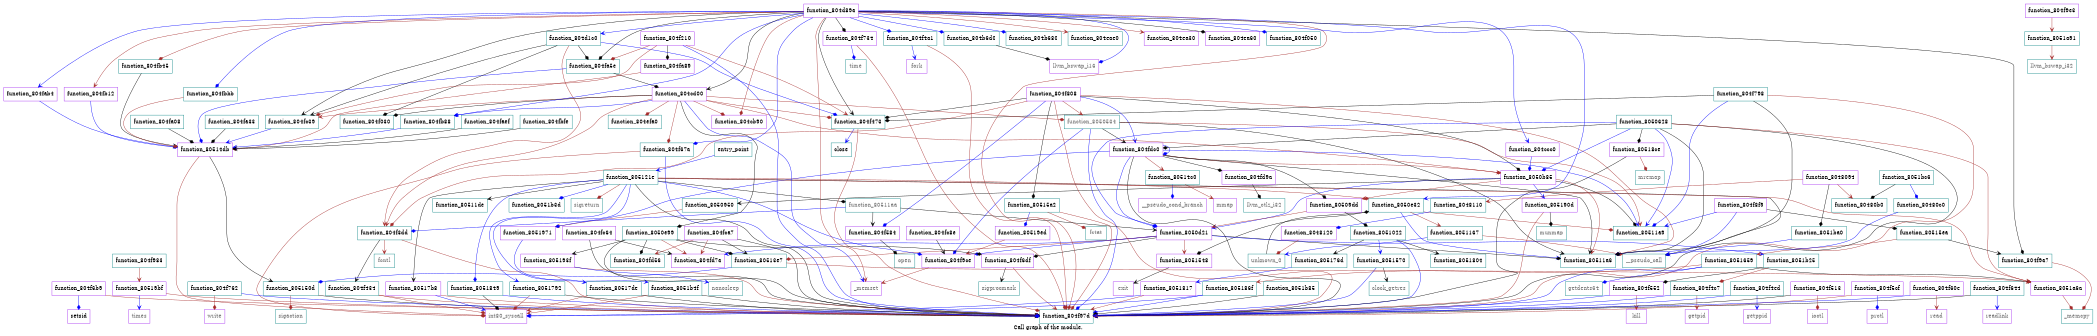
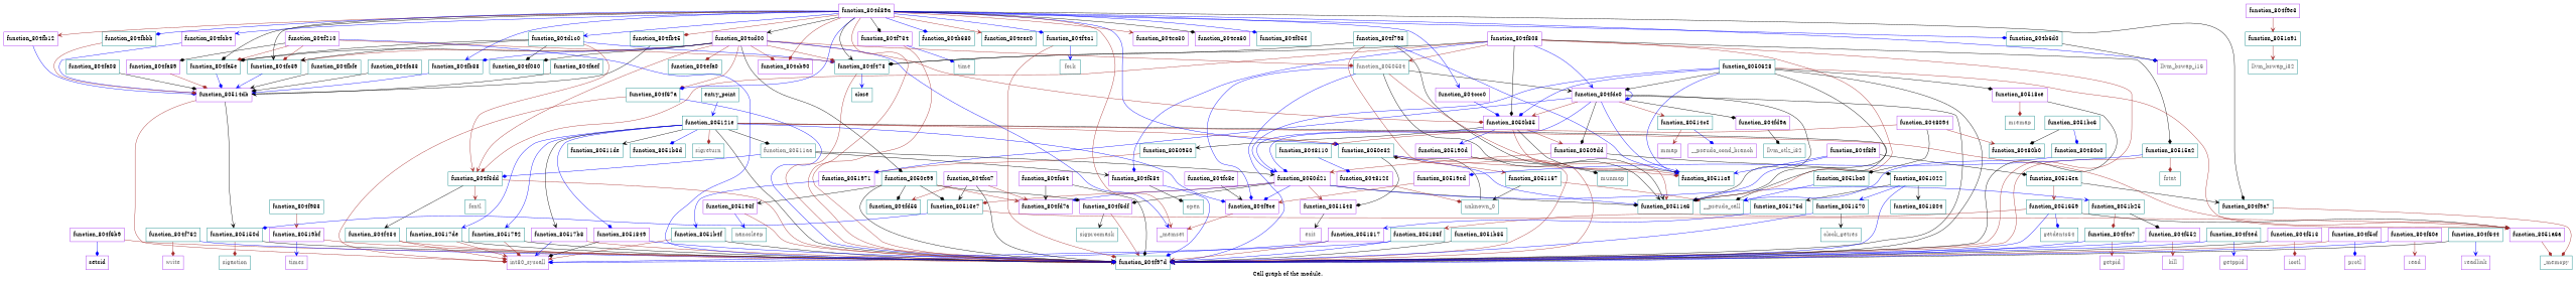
  digraph {
    label="Call graph of the module."
    node [color=teal shape=record]
    edge [arrowhead=diamond color=brown]
    n1 [label="{function_804f644}"]
    n2 [label="{function_804f97d}"]
    n3 [color=purple fontcolor=gray50 label="{readlink}"]
    n4 [label="{function_80511a9}"]
    n5 [color=purple label="{function_804fd7a}"]
    n6 [label="{function_804fa5e}"]
    n7 [color=purple label="{function_80514db}"]
    n8 [color=purple fontcolor=gray50 label="{int80_syscall}"]
    n9 [label="{function_805150d}"]
    n10 [label="{function_804f67a}"]
    n11 [color=purple label="{function_804f6b9}"]
    n12 [color=purple fontcolor=black label="{setsid}"]
    n13 [color=purple label="{function_804f6df}"]
    n14 [fontcolor=gray50 label="{sigprocmask}"]
    n15 [label="{function_80511a6}"]
    n16 [color=purple label="{function_804f734}"]
    n17 [fontcolor=gray50 label="{time}"]
    n18 [label="{function_8051167}"]
    n19 [fontcolor=gray50 label="{unknown_0}"]
    n20 [fontcolor=gray50 label="{__pseudo_call}"]
    n21 [label="{function_8050e32}"]
    n22 [label="{function_804f762}"]
    n23 [color=purple fontcolor=gray50 label="{write}"]
    n24 [label="{function_804f798}"]
    n25 [label="{function_804f473}"]
    n26 [color=purple label="{function_8050b85}"]
    n27 [color=purple label="{function_80509dd}"]
    n28 [color=purple label="{function_8050d21}"]
    n29 [label="{function_8050950}"]
    n30 [color=purple label="{function_805190d}"]
    n31 [fontcolor=black label="{close}"]
    n32 [color=purple label="{function_804f808}"]
    n33 [color=purple label="{function_804fdc0}"]
    n34 [fontcolor=gray50 label="{function_8050534}"]
    n35 [label="{function_80515a2}"]
    n36 [label="{function_804f3dd}"]
    n37 [color=purple label="{function_804f584}"]
    n38 [color=purple label="{function_804fd9a}"]
    n39 [label="{function_80514c0}"]
    n40 [color=purple label="{function_8051971}"]
    n41 [color=purple label="{function_804f9ce}"]
    n42 [color=purple label="{function_80519ed}"]
    n43 [fontcolor=gray50 label="{fstat}"]
    n44 [fontcolor=gray50 label="{fcntl}"]
    n45 [label="{function_804f434}"]
    n46 [fontcolor=gray50 label="{open}"]
    n47 [label="{function_80511de}"]
    n48 [color=purple label="{function_804f9e3}"]
    n49 [label="{function_8051a91}"]
    n50 [fontcolor=gray50 label="{llvm_bswap_i32}"]
    n51 [label="{function_804fc39}"]
    n52 [fontcolor=gray50 label="{llvm_ctlz_i32}"]
    n53 [color=purple label="{function_804fa89}"]
    n54 [color=purple label="{function_804f8f9}"]
    n55 [label="{function_80515ea}"]
    n56 [label="{function_804f9a7}"]
    n57 [label="{function_8051659}"]
    n58 [color=purple label="{function_8051548}"]
    n59 [color=purple fontcolor=gray50 label="{exit}"]
    n60 [label="{function_804f983}"]
    n61 [color=purple label="{function_80519bf}"]
    n62 [color=purple fontcolor=gray50 label="{times}"]
    n63 [label="{function_8051022}"]
    n64 [label="{function_8051570}"]
    n65 [label="{function_805176d}"]
    n66 [label="{function_8051804}"]
    n67 [fontcolor=gray50 label="{clock_getres}"]
    n68 [color=purple label="{function_8051817}"]
    n69 [color=purple label="{function_804fc64}"]
    n70 [color=purple fontcolor=gray50 label="{mmap}"]
    n71 [color=purple fontcolor=gray50 label="{__pseudo_cond_branch}"]
    n72 [label="{function_8051b4f}"]
    n73 [label="{function_80513e7}"]
    n74 [label="{function_8051b25}"]
    n75 [color=purple label="{function_804fab4}"]
    n76 [color=purple fontcolor=gray50 label="{_memset}"]
    n77 [label="{function_804faef}"]
    n78 [color=purple label="{function_804fb12}"]
    n79 [fontcolor=gray50 label="{_memcpy}"]
    n80 [color=purple label="{function_804fc8e}"]
    n81 [label="{function_8050628}"]
    n82 [color=purple label="{function_80518ce}"]
    n83 [color=purple label="{function_8051a6a}"]
    n84 [fontcolor=gray50 label="{mremap}"]
    n85 [label="{function_804fb45}"]
    n86 [label="{function_804fa08}"]
    n87 [color=purple label="{function_804fca7}"]
    n88 [label="{function_804fd56}"]
    n89 [label="{function_804fb88}"]
    n90 [label="{function_804fbbb}"]
    n91 [fontcolor=gray50 label="{function_80511aa}"]
    n92 [fontcolor=gray50 label="{munmap}"]
    n93 [label="{function_804fbfe}"]
    n94 [label="{function_8050e99}"]
    n95 [color=purple label="{function_805193f}"]
    n96 [fontcolor=gray50 label="{nanosleep}"]
    n97 [label="{function_805121e}"]
    n98 [label="{function_8051792}"]
    n99 [color=purple label="{function_80517b8}"]
    n100 [label="{function_80517de}"]
-   n101 [label="{function_8051849}"]
+   n101 [color=purple label="{function_8051849}"]
    n102 [label="{function_8051b3d}"]
    n103 [fontcolor=gray50 label="{sigreturn}"]
    n104 [fontcolor=gray50 label="{sigaction}"]
    n105 [label="{function_805186f}"]
    n106 [fontcolor=gray50 label="{getdents64}"]
    n107 [label="{function_804f4c7}"]
    n108 [color=purple label="{function_804f552}"]
    n109 [color=purple fontcolor=gray50 label="{getpid}"]
    n110 [color=purple fontcolor=gray50 label="{kill}"]
    n111 [label="{function_8051b85}"]
    n112 [label="{function_8051ba0}"]
    n113 [label="{function_8051bc6}"]
    n114 [label="{function_80480b0}"]
    n115 [label="{function_80480c0}"]
    n116 [color=purple fontcolor=gray50 label="{llvm_bswap_i16}"]
-   n117 [color=purple fontcolor=gray50 label="{fork}"]
+   n117 [fontcolor=gray50 label="{fork}"]
    n118 [color=purple fontcolor=gray50 label="{getppid}"]
    n119 [color=purple fontcolor=gray50 label="{ioctl}"]
    n120 [color=purple fontcolor=gray50 label="{prctl}"]
    n121 [color=purple fontcolor=gray50 label="{read}"]
    n122 [label="{function_804fa33}"]
    n123 [color=purple label="{function_8048094}"]
    n124 [label="{function_8048110}"]
    n125 [color=purple label="{function_8048120}"]
    n126 [label="{entry_point}"]
    n127 [label="{function_804b680}"]
    n128 [label="{function_804eae0}"]
    n129 [label="{function_804b6d0}"]
    n130 [color=purple label="{function_804cb90}"]
    n131 [color=purple label="{function_804ccc0}"]
    n132 [color=purple label="{function_804cd00}"]
    n133 [label="{function_804efa0}"]
    n134 [label="{function_804f030}"]
    n135 [label="{function_804d1c0}"]
    n136 [color=purple label="{function_804d89a}"]
    n137 [color=purple label="{function_804ea30}"]
    n138 [color=purple label="{function_804ea60}"]
    n139 [label="{function_804f050}"]
    n140 [label="{function_804f4a1}"]
    n141 [color=purple label="{function_804f210}"]
    n142 [label="{function_804f4ed}"]
    n143 [color=purple label="{function_804f513}"]
    n144 [color=purple label="{function_804f5cf}"]
    n145 [color=purple label="{function_804f60e}"]
    n1 -> n2 [arrowhead=vee color=black]
    n1 -> n3 [arrowhead=vee color=blue]
    n6 -> n7 [color=blue]
    n7 -> n8
    n7 -> n9 [arrowhead=vee color=black]
    n9 -> n2 [color=black]
    n9 -> n104
    n10 -> n2 [color=blue]
    n10 -> n8
    n11 -> n2 [arrowhead=vee]
    n11 -> n12 [color=blue]
    n13 -> n2 [arrowhead=vee]
    n13 -> n14 [arrowhead=vee color=black]
    n16 -> n2
    n16 -> n17 [color=blue]
-   n18 -> n19 [arrowhead=vee color=blue]
+   n18 -> n19 [arrowhead=vee color=black]
    n18 -> n20
    n19 -> n21 [color=black]
    n21 -> n4
    n21 -> n15 [arrowhead=vee color=blue]
    n21 -> n18 [arrowhead=vee]
    n21 -> n58 [color=black]
    n22 -> n2 [color=blue]
    n22 -> n23
    n24 -> n2 [arrowhead=vee]
    n24 -> n4 [color=blue]
    n24 -> n15 [arrowhead=vee color=black]
    n24 -> n25 [color=black]
    n25 -> n2
    n25 -> n31 [arrowhead=vee color=blue]
    n26 -> n4 [color=black]
    n26 -> n15 [arrowhead=vee]
    n26 -> n27 [arrowhead=vee]
    n26 -> n28 [arrowhead=vee color=blue]
    n26 -> n29 [arrowhead=vee color=black]
    n26 -> n30 [arrowhead=vee color=blue]
    n27 -> n28 [arrowhead=vee]
    n27 -> n63 [color=black]
    n28 -> n5 [arrowhead=vee color=blue]
    n28 -> n13 [color=black]
    n28 -> n15 [color=black]
    n28 -> n41 [color=blue]
    n28 -> n58 [arrowhead=vee]
    n28 -> n73
    n28 -> n74 [arrowhead=vee color=blue]
    n29 -> n40 [arrowhead=vee]
    n30 -> n2 [arrowhead=vee]
    n30 -> n92 [color=black]
    n32 -> n2 [arrowhead=vee]
    n32 -> n15
    n32 -> n25 [color=black]
    n32 -> n26 [color=black]
    n32 -> n33 [arrowhead=vee color=blue]
    n32 -> n34 [arrowhead=vee]
    n32 -> n35 [color=black]
    n32 -> n36
    n32 -> n37 [color=blue]
    n33 -> n2 [arrowhead=vee color=black]
    n33 -> n4 [arrowhead=vee color=blue]
    n33 -> n15 [arrowhead=vee color=black]
    n33 -> n26 [arrowhead=vee]
    n33 -> n27 [color=black]
    n33 -> n28 [color=blue]
    n33 -> n33 [color=blue]
    n33 -> n38 [color=black]
    n33 -> n39 [arrowhead=vee]
    n33 -> n40 [color=blue]
    n34 -> n2 [color=blue]
    n34 -> n4 [arrowhead=vee]
    n34 -> n15 [arrowhead=vee color=black]
    n34 -> n33 [arrowhead=vee color=black]
    n34 -> n41 [color=blue]
    n35 -> n2
    n35 -> n42 [color=blue]
    n35 -> n43
    n36 -> n2 [arrowhead=vee]
    n36 -> n44 [arrowhead=vee]
    n36 -> n45 [arrowhead=vee color=black]
+   n37 -> n2 [color=blue]
    n37 -> n46 [color=black]
    n38 -> n52 [color=black]
    n39 -> n70 [arrowhead=vee]
    n39 -> n71 [color=blue]
    n40 -> n72 [arrowhead=vee color=blue]
    n41 -> n76 [arrowhead=vee]
    n42 -> n41 [arrowhead=vee]
    n45 -> n2 [arrowhead=vee]
    n45 -> n8
    n48 -> n49 [arrowhead=vee]
    n49 -> n50 [arrowhead=vee]
    n51 -> n7 [arrowhead=vee color=blue]
    n53 -> n7
    n54 -> n4 [arrowhead=vee color=blue]
    n54 -> n15 [color=blue]
    n54 -> n55 [color=black]
    n55 -> n56 [arrowhead=vee color=black]
    n55 -> n57 [arrowhead=vee]
    n56 -> n79
    n57 -> n2 [color=blue]
    n57 -> n83 [color=black]
    n57 -> n105 [arrowhead=vee]
    n57 -> n106 [color=blue]
    n58 -> n59 [arrowhead=vee color=black]
    n60 -> n61 [arrowhead=vee]
    n61 -> n2
    n61 -> n62 [arrowhead=vee color=blue]
    n63 -> n2 [arrowhead=vee color=blue]
    n63 -> n64 [arrowhead=vee color=blue]
    n63 -> n65 [arrowhead=vee color=black]
    n63 -> n66 [arrowhead=vee color=black]
    n64 -> n2 [color=blue]
    n64 -> n67 [arrowhead=vee color=black]
    n65 -> n68 [arrowhead=vee color=blue]
    n68 -> n2 [arrowhead=vee]
    n68 -> n8 [color=blue]
    n69 -> n2 [color=black]
    n69 -> n5 [arrowhead=vee color=black]
    n72 -> n2 [color=black]
    n72 -> n8 [arrowhead=vee]
    n73 -> n9 [color=blue]
    n73 -> n83 [arrowhead=vee]
    n74 -> n107
    n74 -> n108 [color=black]
    n75 -> n7 [arrowhead=vee color=blue]
    n77 -> n7 [arrowhead=vee color=black]
    n78 -> n7 [color=blue]
    n80 -> n41 [arrowhead=vee color=black]
    n81 -> n2 [color=black]
    n81 -> n4 [arrowhead=vee color=blue]
    n81 -> n15 [color=black]
    n81 -> n26 [color=blue]
    n81 -> n28 [color=blue]
    n81 -> n33 [color=black]
    n81 -> n82 [color=black]
    n81 -> n83 [arrowhead=vee]
    n82 -> n2 [arrowhead=vee color=black]
    n82 -> n84
    n83 -> n79
    n85 -> n7 [arrowhead=vee color=black]
    n86 -> n7 [color=black]
    n87 -> n2 [arrowhead=vee color=black]
    n87 -> n5 [arrowhead=vee]
    n87 -> n73 [arrowhead=vee color=black]
    n87 -> n88 [arrowhead=vee]
    n89 -> n7 [arrowhead=vee color=blue]
    n90 -> n7
    n91 -> n28 [arrowhead=vee color=black]
    n91 -> n36 [color=blue]
    n91 -> n37 [arrowhead=vee color=black]
    n93 -> n7 [arrowhead=vee color=black]
    n94 -> n2 [arrowhead=vee color=black]
    n94 -> n5 [arrowhead=vee]
    n94 -> n13 [color=black]
    n94 -> n73 [color=black]
    n94 -> n88 [color=black]
    n94 -> n95 [arrowhead=vee color=black]
    n95 -> n2
    n95 -> n96 [arrowhead=vee color=blue]
    n97 -> n2 [arrowhead=vee color=black]
    n97 -> n20 [color=black]
    n97 -> n21
    n97 -> n41 [color=blue]
    n97 -> n47 [arrowhead=vee color=black]
    n97 -> n83 [arrowhead=vee]
    n97 -> n91 [color=black]
    n97 -> n98 [arrowhead=vee color=blue]
    n97 -> n99 [arrowhead=vee color=black]
    n97 -> n100 [arrowhead=vee color=blue]
    n97 -> n101 [color=blue]
    n97 -> n102 [color=blue]
    n97 -> n103
    n98 -> n2 [color=black]
    n98 -> n8
    n99 -> n2
    n99 -> n8 [arrowhead=vee color=blue]
    n100 -> n2 [color=black]
    n100 -> n8 [arrowhead=vee]
    n101 -> n2 [color=blue]
    n101 -> n8 [color=black]
    n105 -> n2 [color=blue]
    n105 -> n8 [arrowhead=vee color=blue]
    n107 -> n2 [color=blue]
    n107 -> n109 [arrowhead=vee]
    n108 -> n2 [arrowhead=vee color=blue]
    n108 -> n110 [arrowhead=vee]
    n111 -> n2 [color=black]
    n112 -> n20 [arrowhead=vee color=blue]
    n113 -> n114 [color=black]
    n113 -> n115 [color=blue]
    n115 -> n20 [arrowhead=vee color=blue]
    n122 -> n7 [color=black]
    n123 -> n112 [color=black]
    n123 -> n114 [arrowhead=vee]
    n123 -> n124 [arrowhead=vee]
    n124 -> n125 [color=blue]
    n125 -> n19
    n126 -> n97 [arrowhead=vee color=blue]
    n129 -> n116 [color=black]
    n131 -> n26 [color=blue]
-   n6 -> n132 [color=black]
+   n132 -> n6 [color=black]
    n132 -> n10
    n132 -> n25
    n132 -> n26
    n132 -> n34
    n132 -> n36 [arrowhead=vee]
    n132 -> n51 [arrowhead=vee]
    n132 -> n76 [arrowhead=vee color=blue]
    n132 -> n89 [color=blue]
    n132 -> n94 [color=black]
    n132 -> n130
    n132 -> n133
    n132 -> n134 [color=black]
    n135 -> n6 [color=black]
    n135 -> n25 [color=blue]
    n135 -> n36 [arrowhead=vee]
    n135 -> n51 [arrowhead=vee color=black]
    n135 -> n134 [color=black]
    n136 -> n2
    n136 -> n6 [color=black]
    n136 -> n10 [color=blue]
    n136 -> n16 [color=black]
    n136 -> n21 [arrowhead=vee color=blue]
    n136 -> n25 [arrowhead=vee color=black]
    n136 -> n51 [arrowhead=vee color=black]
    n136 -> n56 [color=black]
    n136 -> n75 [arrowhead=vee color=blue]
    n136 -> n76 [arrowhead=vee]
    n136 -> n78 [arrowhead=vee]
    n136 -> n85
    n136 -> n89 [arrowhead=vee color=blue]
    n136 -> n90 [color=blue]
    n136 -> n116 [color=blue]
    n136 -> n127 [color=blue]
    n136 -> n128 [arrowhead=vee]
    n136 -> n129 [color=blue]
    n136 -> n130
    n136 -> n131 [arrowhead=vee color=blue]
    n136 -> n132 [arrowhead=vee color=black]
    n136 -> n135 [arrowhead=vee color=blue]
    n136 -> n137 [arrowhead=vee]
    n136 -> n138 [color=black]
    n136 -> n139 [color=blue]
    n136 -> n140 [color=blue]
    n140 -> n2
    n140 -> n117 [arrowhead=vee color=blue]
    n141 -> n2 [color=blue]
    n141 -> n6
    n141 -> n25 [arrowhead=vee]
    n141 -> n51
    n141 -> n53 [color=black]
    n142 -> n2 [color=blue]
    n142 -> n118 [arrowhead=vee color=blue]
    n143 -> n2 [arrowhead=vee color=black]
    n143 -> n119
    n144 -> n2
    n144 -> n120 [color=blue]
    n145 -> n2 [arrowhead=vee color=blue]
    n145 -> n121 [arrowhead=vee]
  }
